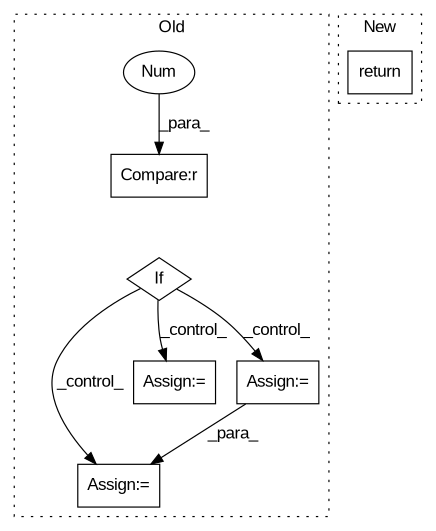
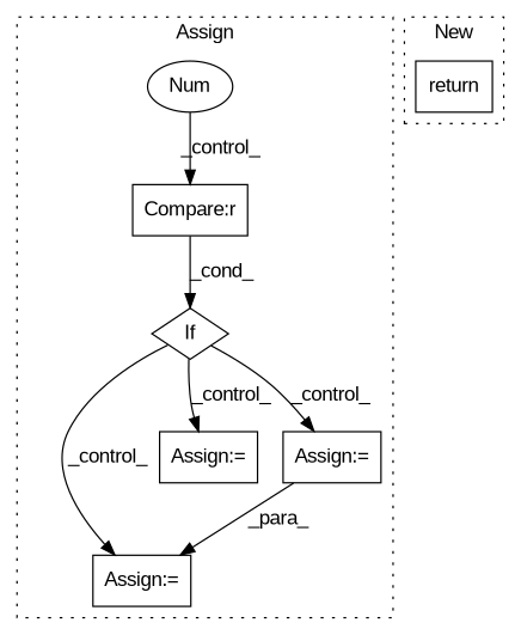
  digraph {
    fontname="Liberation Sans"
    node [a=68 fontname="Liberation Sans" l=3 shape=box]
    edge [fontname="Liberation Sans"]
    n1 [a=96 label=If s=20101 shape=diamond]
    n2 [label="Assign:=" s=20389]
    n3 [a=40 l=18 label="Compare:r" s=20104]
    n4 [label="Assign:=" s=20739]
    n5 [label="Assign:=" s=20353]
    n6 [a=76 l=1 label=Num s=20121 shape=ellipse]
    n7 [a=93 l=7 label=return s=19911]
    subgraph cluster_1 {
-     label=Old
+     label=Assign
      style=dotted
      n1
      n2
      n3
      n4
      n5
      n6
    }
    subgraph cluster_2 {
      label=New
      style=dotted
      n7
    }
    n1 -> n2 [label=_control_]
    n1 -> n4 [label=_control_]
    n1 -> n5 [label=_control_]
+   n3 -> n1 [label=_cond_]
    n5 -> n2 [label=_para_]
-   n6 -> n3 [label=_para_]
+   n6 -> n3 [label=_control_]
  }
